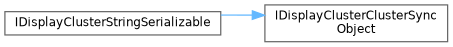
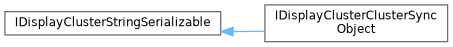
  digraph {
    rankdir=LR
    node [color=grey40 fillcolor=white fontname=Helvetica fontsize=10 shape=box style=filled]
    n1 [height=0.2 label=IDisplayClusterStringSerializable width=0.4]
    n2 [height=0.2 label="IDisplayClusterClusterSync\lObject" width=0.4]
-   n2 -> n1 [color=steelblue1 dir=back fontname=Helvetica fontsize=10 labelfontname=Helvetica labelfontsize=10 style=solid]
+   n1 -> n2 [color=steelblue1 dir=back fontname=Helvetica fontsize=10 labelfontname=Helvetica labelfontsize=10 style=solid]
  }
